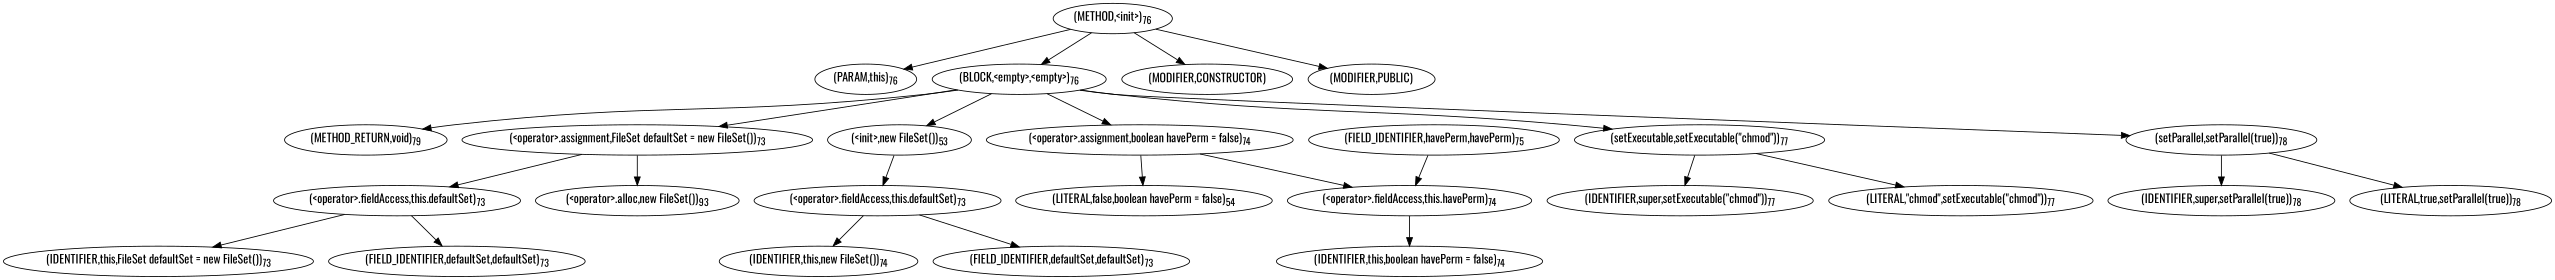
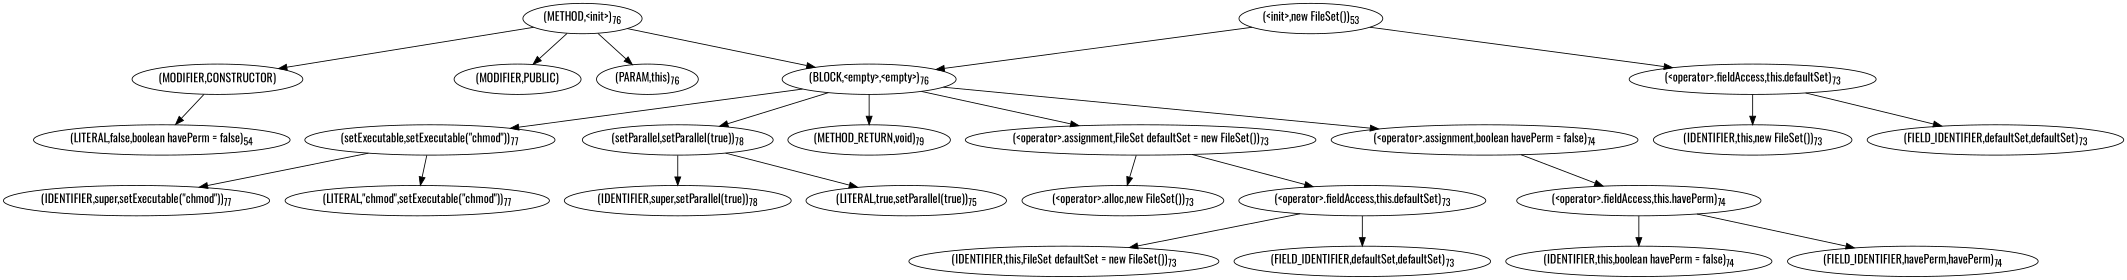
  digraph {
    fontname=Oswald
    node [fontname=Oswald]
    edge [fontname=Oswald]
    n1 [label=<(METHOD,&lt;init&gt;)<SUB>76</SUB>>]
    n2 [label=<(PARAM,this)<SUB>76</SUB>>]
    n3 [label=<(BLOCK,&lt;empty&gt;,&lt;empty&gt;)<SUB>76</SUB>>]
    n4 [label=<(MODIFIER,CONSTRUCTOR)>]
    n5 [label=<(MODIFIER,PUBLIC)>]
    n6 [label=<(METHOD_RETURN,void)<SUB>79</SUB>>]
    n7 [label=<(&lt;operator&gt;.assignment,FileSet defaultSet = new FileSet())<SUB>73</SUB>>]
    n8 [label=<(&lt;init&gt;,new FileSet())<SUB>53</SUB>>]
    n9 [label=<(&lt;operator&gt;.assignment,boolean havePerm = false)<SUB>74</SUB>>]
    n10 [label=<(setExecutable,setExecutable(&quot;chmod&quot;))<SUB>77</SUB>>]
    n11 [label=<(setParallel,setParallel(true))<SUB>78</SUB>>]
    n12 [label=<(&lt;operator&gt;.fieldAccess,this.defaultSet)<SUB>73</SUB>>]
-   n13 [label=<(&lt;operator&gt;.alloc,new FileSet())<SUB>93</SUB>>]
+   n13 [label=<(&lt;operator&gt;.alloc,new FileSet())<SUB>73</SUB>>]
    n14 [label=<(&lt;operator&gt;.fieldAccess,this.defaultSet)<SUB>73</SUB>>]
    n15 [label=<(&lt;operator&gt;.fieldAccess,this.havePerm)<SUB>74</SUB>>]
    n16 [label=<(LITERAL,false,boolean havePerm = false)<SUB>54</SUB>>]
    n17 [label=<(IDENTIFIER,super,setExecutable(&quot;chmod&quot;))<SUB>77</SUB>>]
    n18 [label=<(LITERAL,&quot;chmod&quot;,setExecutable(&quot;chmod&quot;))<SUB>77</SUB>>]
    n19 [label=<(IDENTIFIER,super,setParallel(true))<SUB>78</SUB>>]
-   n20 [label=<(LITERAL,true,setParallel(true))<SUB>78</SUB>>]
+   n20 [label=<(LITERAL,true,setParallel(true))<SUB>75</SUB>>]
    n21 [label=<(IDENTIFIER,this,FileSet defaultSet = new FileSet())<SUB>73</SUB>>]
    n22 [label=<(FIELD_IDENTIFIER,defaultSet,defaultSet)<SUB>73</SUB>>]
-   n23 [label=<(IDENTIFIER,this,new FileSet())<SUB>74</SUB>>]
+   n23 [label=<(IDENTIFIER,this,new FileSet())<SUB>73</SUB>>]
    n24 [label=<(FIELD_IDENTIFIER,defaultSet,defaultSet)<SUB>73</SUB>>]
    n25 [label=<(IDENTIFIER,this,boolean havePerm = false)<SUB>74</SUB>>]
-   n26 [label=<(FIELD_IDENTIFIER,havePerm,havePerm)<SUB>75</SUB>>]
+   n26 [label=<(FIELD_IDENTIFIER,havePerm,havePerm)<SUB>74</SUB>>]
    n1 -> n2
    n1 -> n3
    n1 -> n4
    n1 -> n5
    n3 -> n6
    n3 -> n7
-   n3 -> n8
+   n8 -> n3
    n3 -> n9
    n3 -> n10
    n3 -> n11
    n7 -> n12
    n7 -> n13
    n8 -> n14
    n9 -> n15
-   n9 -> n16
+   n4 -> n16
    n10 -> n17
    n10 -> n18
    n11 -> n19
    n11 -> n20
    n12 -> n21
    n12 -> n22
    n14 -> n23
    n14 -> n24
    n15 -> n25
-   n26 -> n15
+   n15 -> n26
  }
